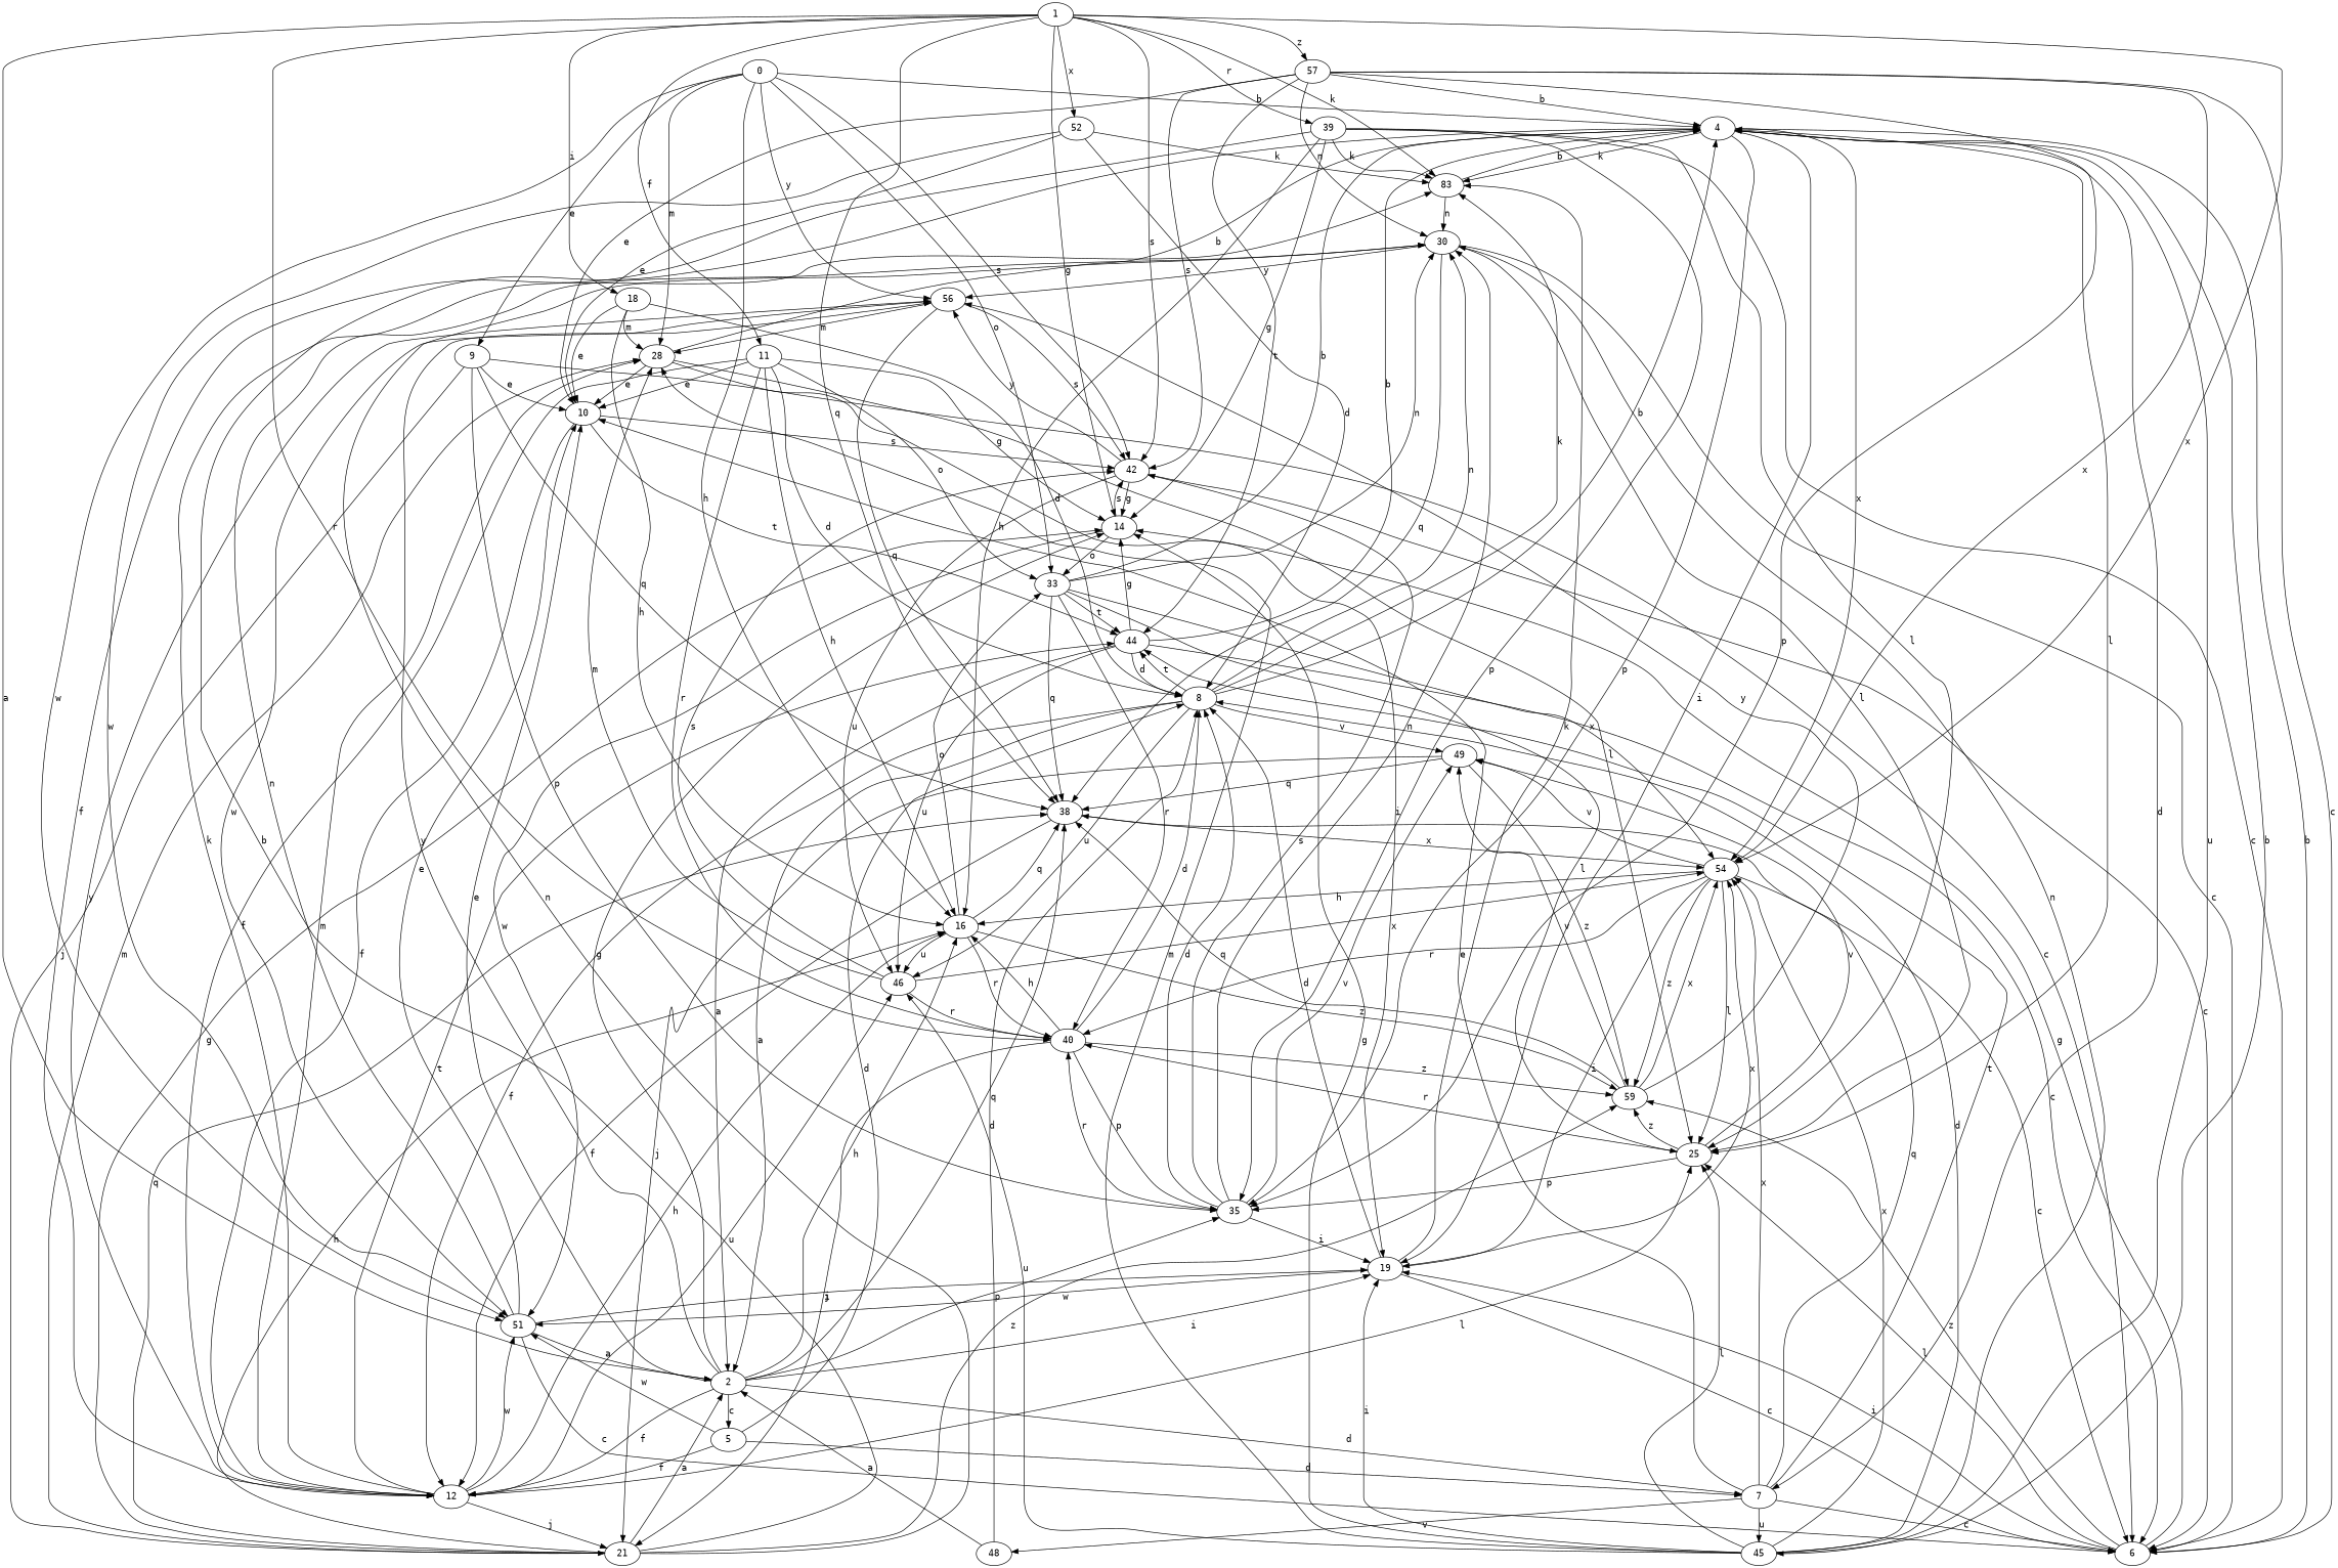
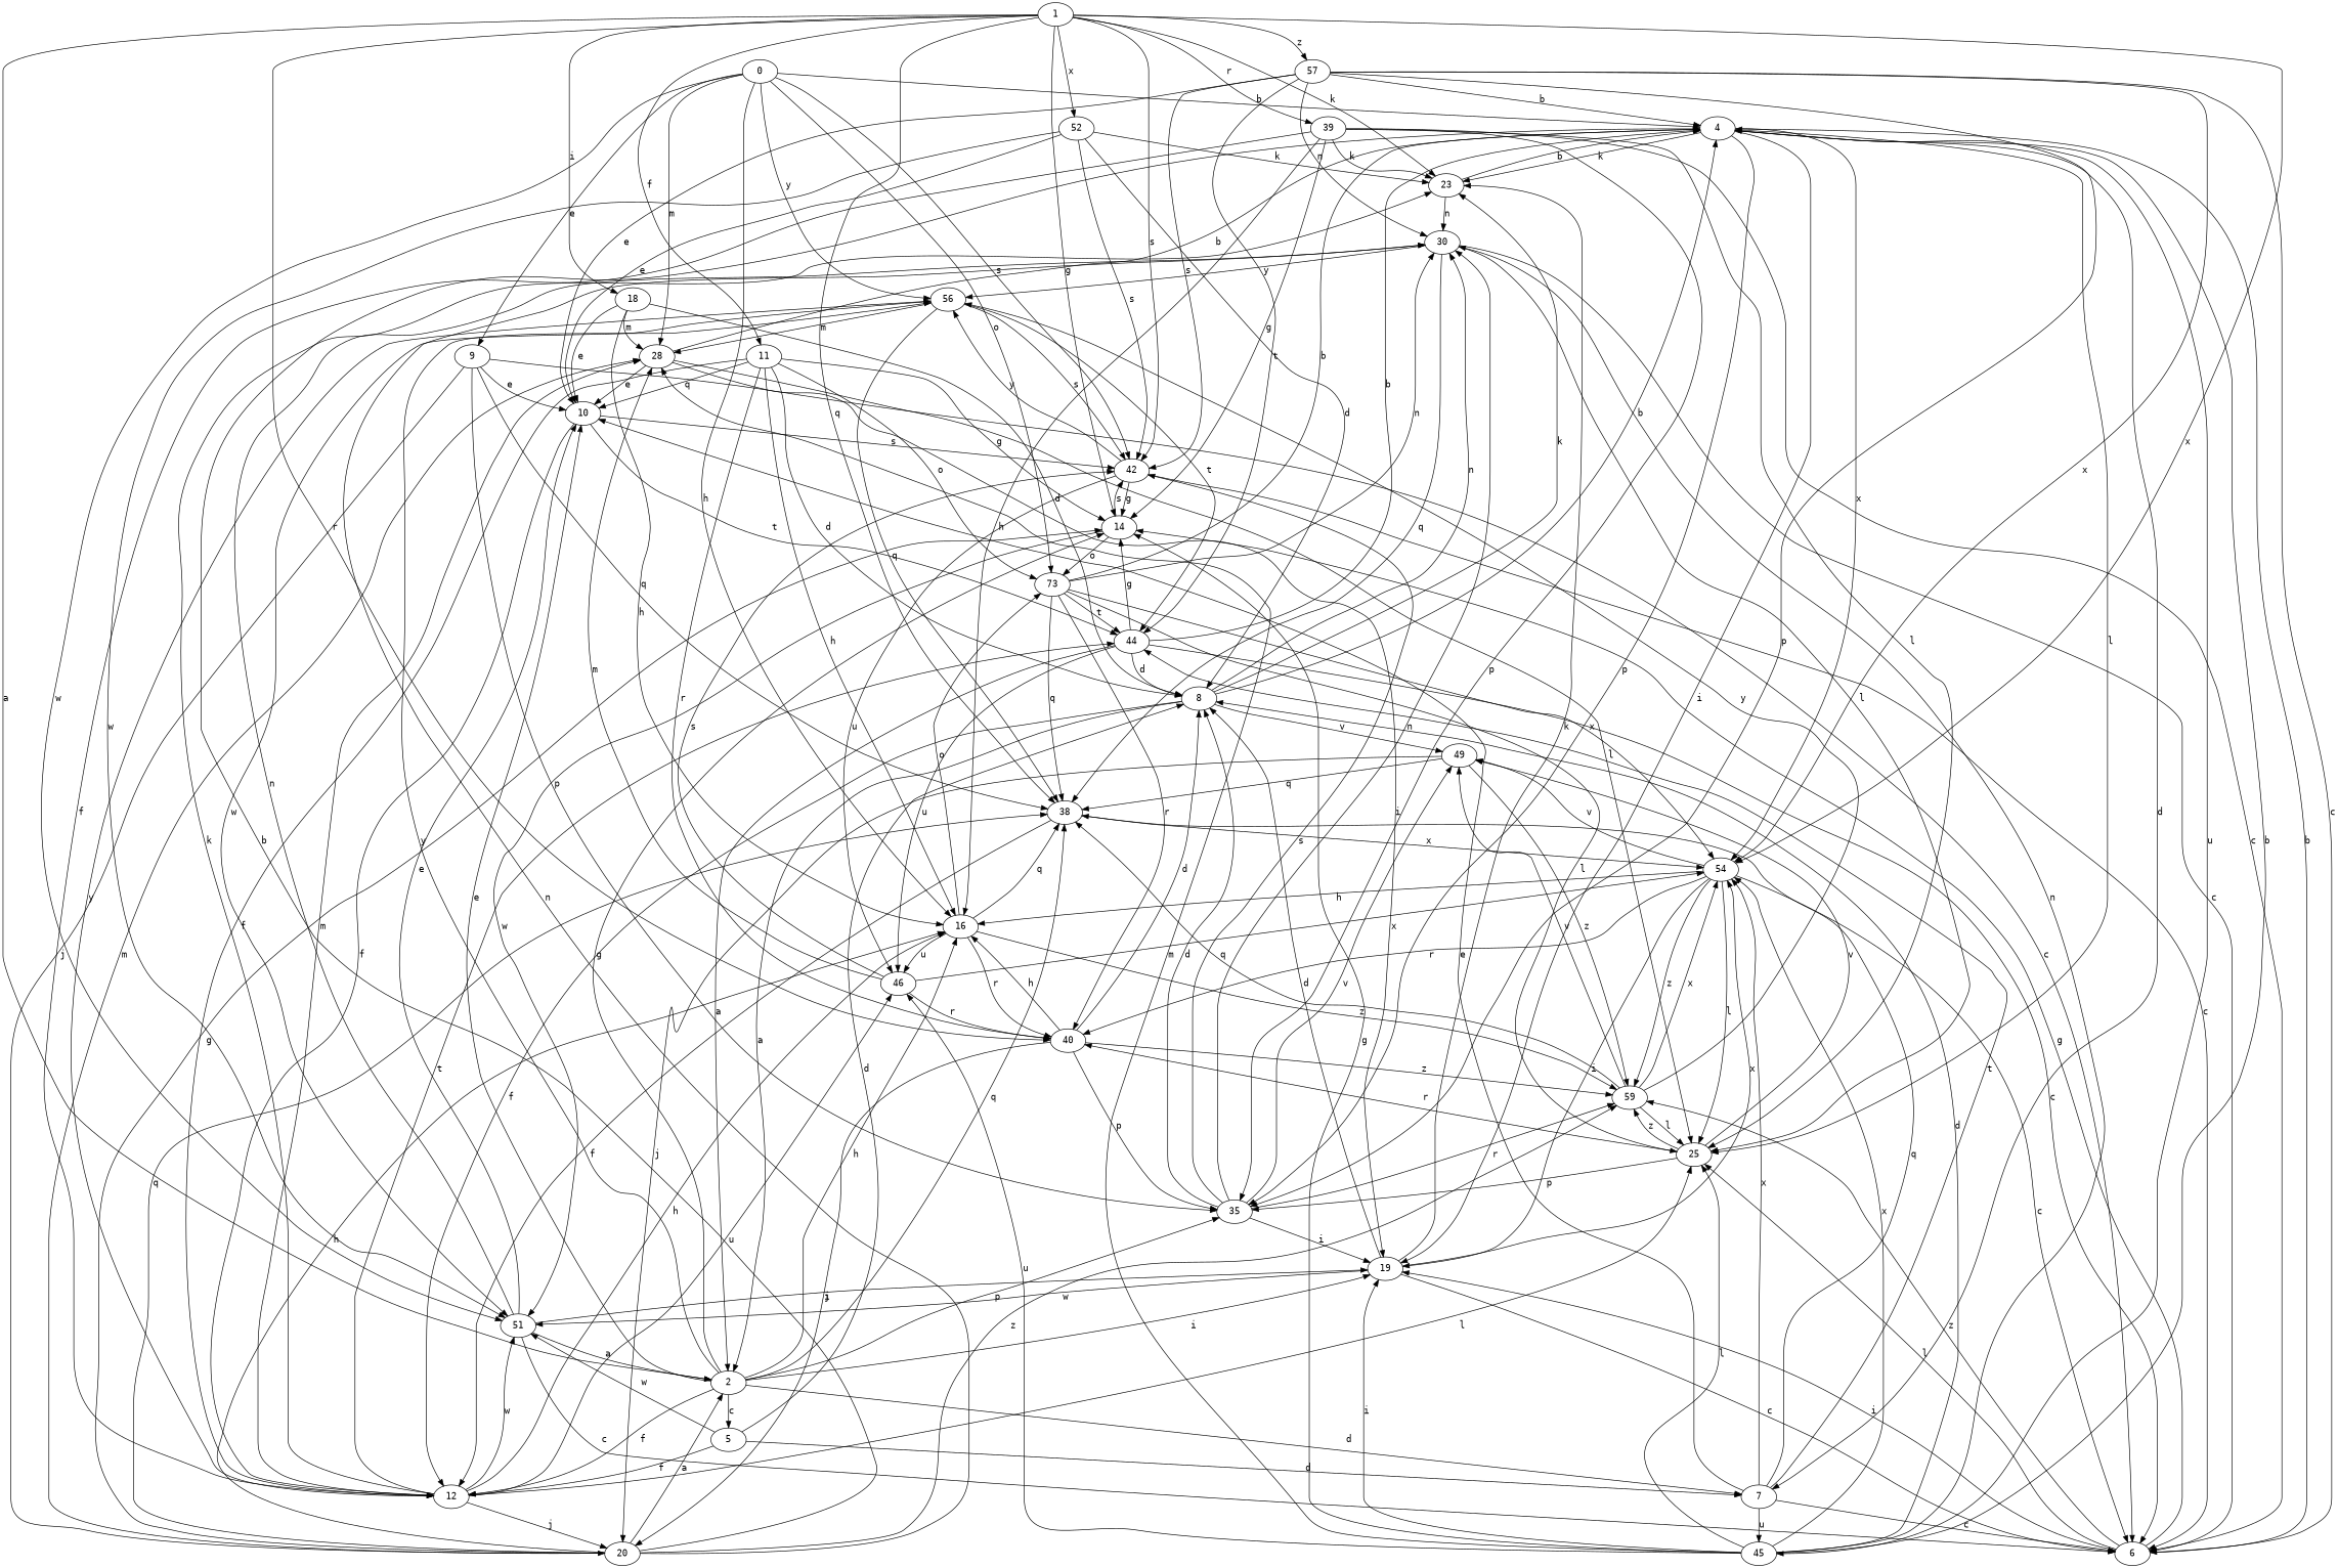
  strict digraph {
    fontname="DejaVu Sans Mono"
    node [fontname="DejaVu Sans Mono"]
    edge [fontname="DejaVu Sans Mono"]
    0
    4
    9
    16
    28
-   33
+   33 [label=73]
    42
    51
    56
-   23 [label=83]
+   23
    54
    7
    19
    35
    25
    45
    38
    10
    6
-   21
+   21 [label=20]
    40
    59
    46
    44
    30
    14
    2
    1
    11
    18
    39
    52
    57
    5
    12
    8
    49
-   48
    0 -> 4 [label=b]
    0 -> 9 [label=e]
    0 -> 16 [label=h]
    0 -> 28 [label=m]
    0 -> 33 [label=o]
    0 -> 42 [label=s]
    0 -> 51 [label=w]
    0 -> 56 [label=y]
    4 -> 23 [label=k]
    4 -> 54 [label=x]
    4 -> 7 [label=d]
    4 -> 19 [label=i]
    4 -> 35 [label=p]
    4 -> 25 [label=l]
    4 -> 45 [label=u]
    9 -> 35 [label=p]
    9 -> 38 [label=q]
    9 -> 10 [label=e]
    9 -> 6 [label=c]
    9 -> 21 [label=j]
    16 -> 33 [label=o]
    16 -> 38 [label=q]
    16 -> 40 [label=r]
    16 -> 59 [label=z]
    16 -> 46 [label=u]
    28 -> 4 [label=b]
    28 -> 19 [label=i]
    28 -> 25 [label=l]
    28 -> 10 [label=e]
    33 -> 4 [label=b]
    33 -> 54 [label=x]
    33 -> 25 [label=l]
    33 -> 38 [label=q]
    33 -> 40 [label=r]
    33 -> 44 [label=t]
    33 -> 30 [label=n]
    42 -> 56 [label=y]
    42 -> 6 [label=c]
    42 -> 46 [label=u]
    42 -> 14 [label=g]
    51 -> 19 [label=i]
    51 -> 10 [label=e]
    51 -> 6 [label=c]
    51 -> 30 [label=n]
    51 -> 2 [label=a]
    56 -> 28 [label=m]
    56 -> 42 [label=s]
    56 -> 51 [label=w]
    56 -> 38 [label=q]
    23 -> 4 [label=b]
    23 -> 30 [label=n]
    54 -> 16 [label=h]
    54 -> 19 [label=i]
    54 -> 25 [label=l]
    54 -> 6 [label=c]
    54 -> 40 [label=r]
    54 -> 59 [label=z]
    54 -> 49 [label=v]
    7 -> 54 [label=x]
    7 -> 45 [label=u]
    7 -> 38 [label=q]
    7 -> 10 [label=e]
    7 -> 6 [label=c]
    7 -> 44 [label=t]
-   7 -> 48 [label=v]
    19 -> 51 [label=w]
    19 -> 23 [label=k]
    19 -> 54 [label=x]
    19 -> 6 [label=c]
    19 -> 8 [label=d]
    35 -> 42 [label=s]
    35 -> 19 [label=i]
-   35 -> 40 [label=r]
+   35 -> 59 [label=r]
    35 -> 30 [label=n]
    35 -> 8 [label=d]
    35 -> 49 [label=v]
    25 -> 35 [label=p]
    25 -> 40 [label=r]
    25 -> 59 [label=z]
    25 -> 49 [label=v]
    45 -> 4 [label=b]
    45 -> 28 [label=m]
    45 -> 54 [label=x]
    45 -> 19 [label=i]
    45 -> 25 [label=l]
    45 -> 46 [label=u]
    45 -> 30 [label=n]
    45 -> 14 [label=g]
    45 -> 8 [label=d]
    38 -> 54 [label=x]
    38 -> 12 [label=f]
    10 -> 42 [label=s]
    10 -> 44 [label=t]
    10 -> 12 [label=f]
    6 -> 4 [label=b]
    6 -> 19 [label=i]
    6 -> 25 [label=l]
    6 -> 59 [label=z]
    6 -> 14 [label=g]
    21 -> 4 [label=b]
    21 -> 16 [label=h]
    21 -> 28 [label=m]
    21 -> 38 [label=q]
    21 -> 59 [label=z]
    21 -> 30 [label=n]
    21 -> 14 [label=g]
    21 -> 2 [label=a]
    40 -> 16 [label=h]
    40 -> 35 [label=p]
    40 -> 21 [label=j]
    40 -> 59 [label=z]
    40 -> 8 [label=d]
    59 -> 56 [label=y]
    59 -> 54 [label=x]
+   59 -> 25 [label=l]
    59 -> 38 [label=q]
    59 -> 49 [label=v]
    46 -> 28 [label=m]
    46 -> 42 [label=s]
    46 -> 54 [label=x]
    46 -> 40 [label=r]
    44 -> 4 [label=b]
    44 -> 6 [label=c]
    44 -> 46 [label=u]
    44 -> 14 [label=g]
    44 -> 2 [label=a]
    44 -> 8 [label=d]
    30 -> 56 [label=y]
    30 -> 25 [label=l]
    30 -> 38 [label=q]
    30 -> 6 [label=c]
    14 -> 33 [label=o]
    14 -> 42 [label=s]
    14 -> 51 [label=w]
    2 -> 16 [label=h]
    2 -> 56 [label=y]
    2 -> 7 [label=d]
    2 -> 19 [label=i]
    2 -> 35 [label=p]
    2 -> 38 [label=q]
    2 -> 10 [label=e]
    2 -> 14 [label=g]
    2 -> 5 [label=c]
    2 -> 12 [label=f]
    1 -> 42 [label=s]
    1 -> 23 [label=k]
    1 -> 54 [label=x]
    1 -> 38 [label=q]
    1 -> 40 [label=r]
    1 -> 14 [label=g]
    1 -> 2 [label=a]
    1 -> 11 [label=f]
    1 -> 18 [label=i]
    1 -> 39 [label=r]
    1 -> 52 [label=x]
    1 -> 57 [label=z]
    11 -> 16 [label=h]
    11 -> 33 [label=o]
-   11 -> 10 [label=e]
+   11 -> 10 [label=q]
    11 -> 40 [label=r]
    11 -> 14 [label=g]
    11 -> 12 [label=f]
    11 -> 8 [label=d]
    18 -> 16 [label=h]
    18 -> 28 [label=m]
    18 -> 10 [label=e]
    18 -> 8 [label=d]
    39 -> 16 [label=h]
    39 -> 23 [label=k]
    39 -> 35 [label=p]
    39 -> 25 [label=l]
    39 -> 6 [label=c]
    39 -> 14 [label=g]
    39 -> 12 [label=f]
+   52 -> 42 [label=s]
    52 -> 51 [label=w]
    52 -> 23 [label=k]
    52 -> 10 [label=e]
    52 -> 8 [label=d]
    57 -> 4 [label=b]
    57 -> 42 [label=s]
    57 -> 54 [label=x]
    57 -> 35 [label=p]
    57 -> 10 [label=e]
    57 -> 6 [label=c]
    57 -> 44 [label=t]
    57 -> 30 [label=n]
    5 -> 51 [label=w]
    5 -> 7 [label=d]
    5 -> 12 [label=f]
    5 -> 8 [label=d]
    12 -> 16 [label=h]
    12 -> 28 [label=m]
    12 -> 51 [label=w]
    12 -> 56 [label=y]
    12 -> 23 [label=k]
    12 -> 25 [label=l]
    12 -> 21 [label=j]
    12 -> 46 [label=u]
    12 -> 44 [label=t]
    8 -> 4 [label=b]
    8 -> 23 [label=k]
-   8 -> 46 [label=u]
-   8 -> 44 [label=t]
+   56 -> 44 [label=t]
    8 -> 30 [label=n]
    8 -> 2 [label=a]
    8 -> 12 [label=f]
    8 -> 49 [label=v]
    49 -> 38 [label=q]
    49 -> 21 [label=j]
    49 -> 59 [label=z]
-   48 -> 2 [label=a]
-   48 -> 8 [label=d]
  }
